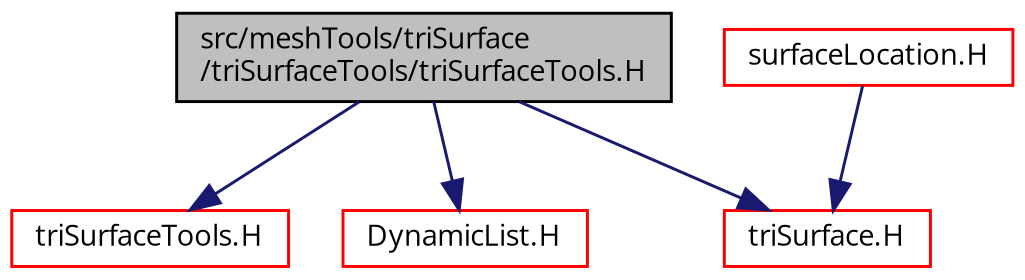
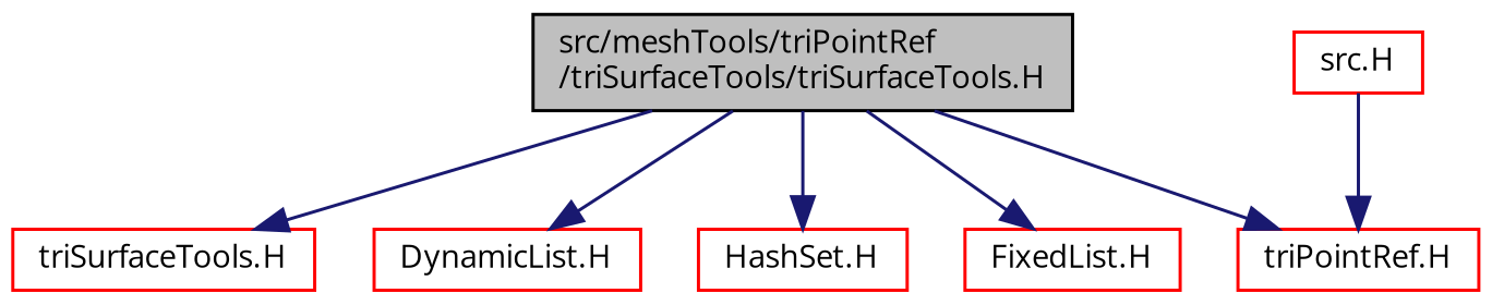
  digraph {
    fontname="Open Sans"
    node [color=red fontname="Open Sans" fontsize=10 shape=record]
    edge [color=midnightblue fontname="Open Sans" fontsize=10 labelfontname=Helvetica labelfontsize=10 style=solid]
-   n1 [color=black fillcolor=grey75 fontcolor=black height=0.2 label="src/meshTools/triSurface\l/triSurfaceTools/triSurfaceTools.H" style=filled width=0.4]
+   n1 [color=black fillcolor=grey75 fontcolor=black height=0.2 label="src/meshTools/triPointRef\l/triSurfaceTools/triSurfaceTools.H" style=filled width=0.4]
    n2 [height=0.2 label="triSurfaceTools.H" width=0.4]
    n3 [height=0.2 label="DynamicList.H" width=0.4]
-   n6 [height=0.2 label="triSurface.H" width=0.4]
-   n7 [height=0.2 label="surfaceLocation.H" width=0.4]
+   n4 [height=0.2 label="HashSet.H" width=0.4]
+   n5 [height=0.2 label="FixedList.H" width=0.4]
+   n6 [height=0.2 label="triPointRef.H" width=0.4]
+   n7 [height=0.2 label="src.H" width=0.4]
    n1 -> n2
    n1 -> n3
+   n1 -> n4
+   n1 -> n5
    n1 -> n6
    n7 -> n6
  }
